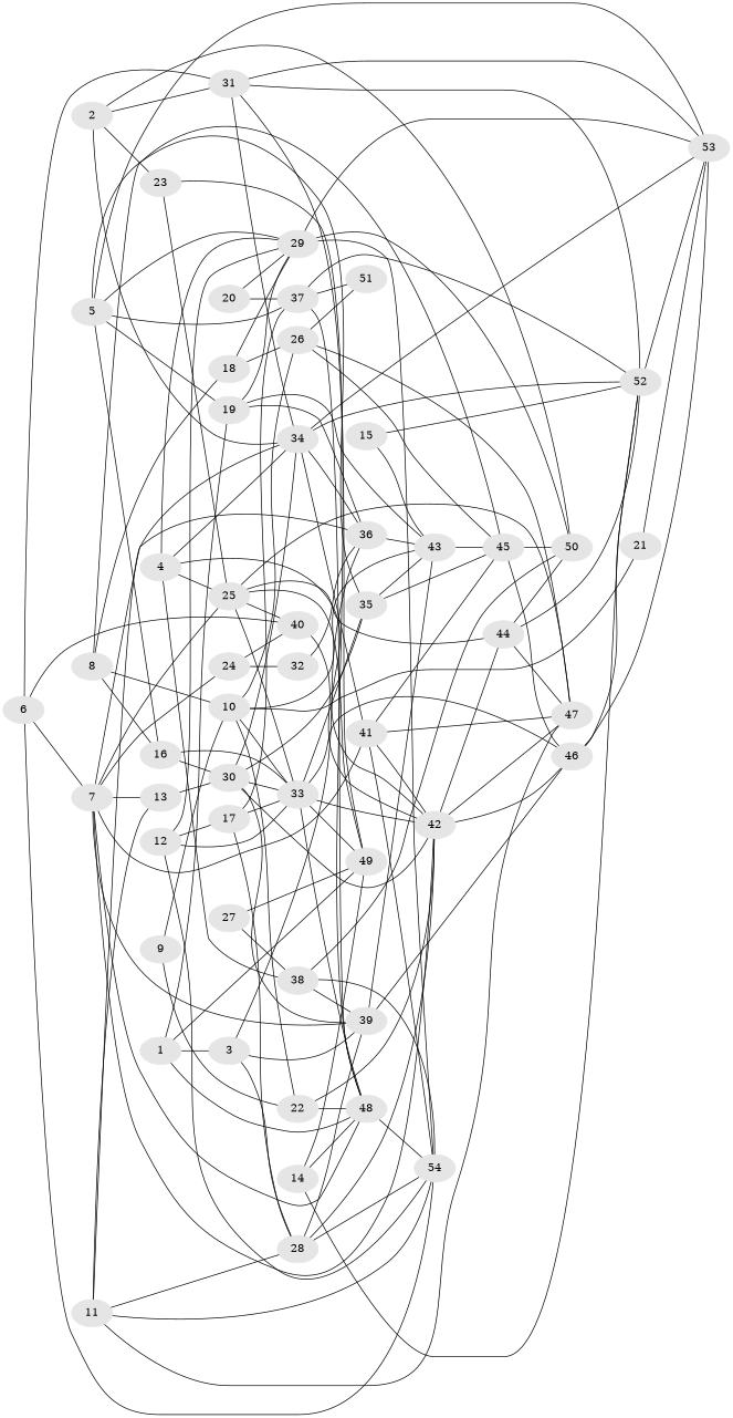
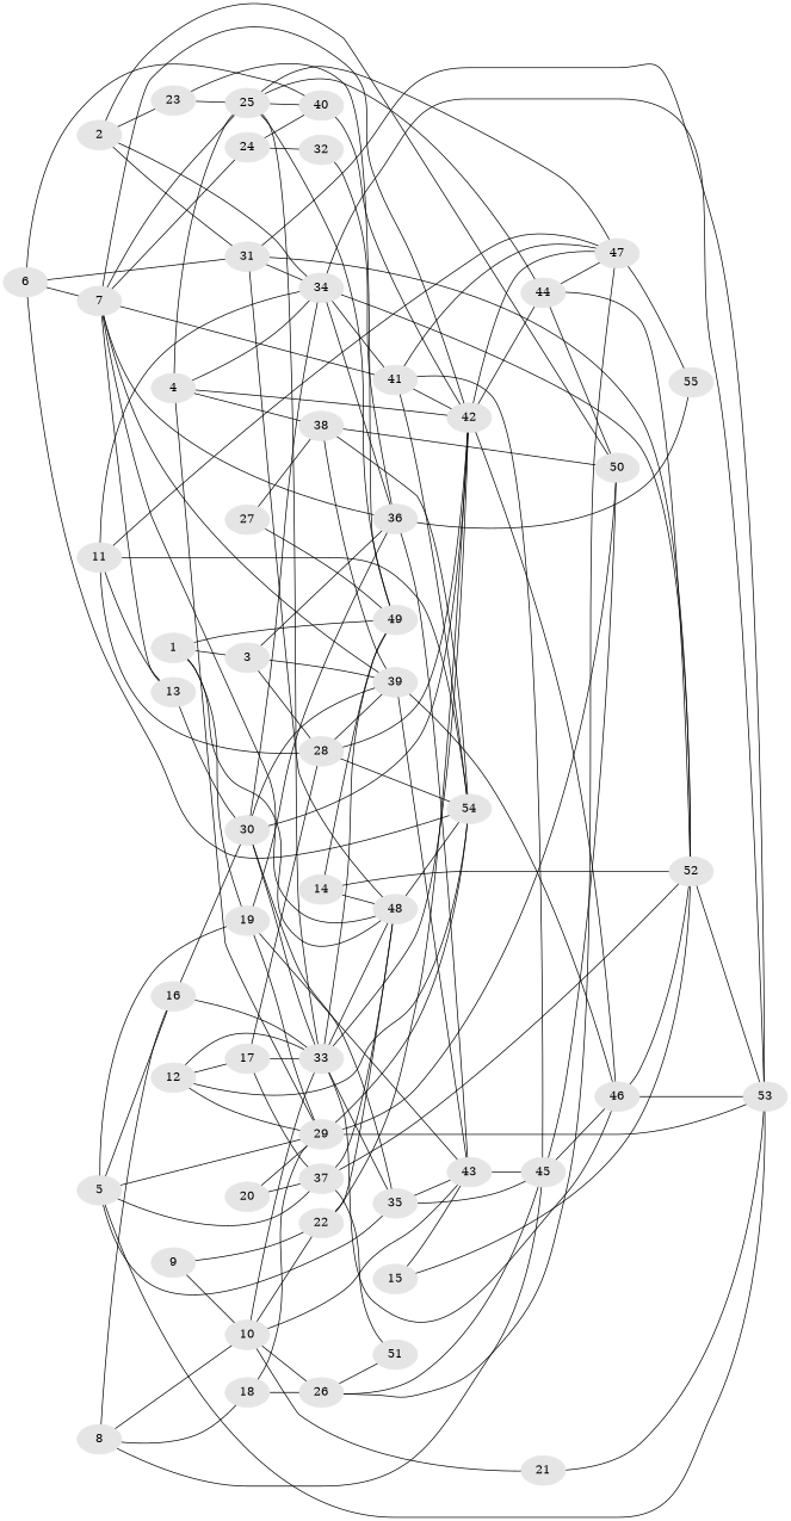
  graph {
    rankdir=LR
    node [color=gray90 style=filled]
    edge [weight=1.0]
    1
    3
    19
    48
    49
    28
    36
    39
    29
    43
    54
    2
    23
    31
    34
    50
    6
    7
    40
    25
    53
    52
    41
    42
+   55
    46
    4
    38
    33
    47
    44
    5
    16
    35
    37
    30
    45
    51
    13
    24
    32
    8
    10
    18
    22
    21
    26
    9
    11
    12
    17
    14
    15
    20
    27
    1 -- 3
    1 -- 19
    1 -- 48
    1 -- 49
    3 -- 28
    3 -- 36
    3 -- 39
    19 -- 36
    19 -- 29
    19 -- 43 [weight=2.0]
    48 -- 54
    28 -- 39
    28 -- 54
    28 -- 42
    36 -- 43
+   36 -- 55
    39 -- 43
    39 -- 46
    29 -- 54
    29 -- 50
    29 -- 53
    43 -- 45
    2 -- 23
    2 -- 31
    2 -- 34
    2 -- 50
    23 -- 49
    23 -- 25
    31 -- 48 [weight=2.0]
    31 -- 34
    31 -- 53
    31 -- 52
    34 -- 36
    34 -- 53
    34 -- 52 [weight=2.0]
    34 -- 41 [weight=2.0]
    6 -- 54
    6 -- 31
    6 -- 7
    6 -- 40
    7 -- 48
    7 -- 36
    7 -- 39
    7 -- 25
    7 -- 41
    7 -- 42
    7 -- 13
    7 -- 24
    40 -- 42
    25 -- 49
    25 -- 40
    25 -- 33
    25 -- 47
    25 -- 44
    52 -- 53
    41 -- 54 [weight=2.0]
    41 -- 42
    41 -- 47 [weight=2.0]
    41 -- 45
    42 -- 46
    42 -- 47
    42 -- 44
    46 -- 53
    46 -- 52
    4 -- 29
    4 -- 34
    4 -- 25
    4 -- 42
    4 -- 38
    38 -- 39
    38 -- 54
    38 -- 50
    33 -- 48
    33 -- 49 [weight=2.0]
    33 -- 42
    33 -- 46
    33 -- 35
+   47 -- 55
    44 -- 50
    44 -- 52
    44 -- 47
    5 -- 19
    5 -- 29
    5 -- 53
    5 -- 16
    5 -- 35
    5 -- 37
    16 -- 33
    16 -- 30
    35 -- 43
    35 -- 45
    37 -- 48
    37 -- 52
    37 -- 51
    30 -- 39 [weight=2.0]
    30 -- 34
    30 -- 42
    30 -- 33
    30 -- 35
    45 -- 50 [weight=2.0]
    45 -- 46
    13 -- 30
    24 -- 40
    24 -- 32
    32 -- 36
    8 -- 16
    8 -- 45
    8 -- 10
    8 -- 18
    10 -- 43
    10 -- 33
    10 -- 22
    10 -- 21
    10 -- 26
    18 -- 29
    18 -- 26
    22 -- 48
    22 -- 42 [weight=2.0]
    21 -- 53
    26 -- 47
    26 -- 45 [weight=2.0]
    26 -- 51
    9 -- 10
    9 -- 22
    11 -- 28
    11 -- 54
    11 -- 34
    11 -- 47
    11 -- 13
    12 -- 29
    12 -- 54
    12 -- 33
    12 -- 17
    17 -- 28
    17 -- 33
    17 -- 37
    14 -- 48
    14 -- 49
    14 -- 52
    15 -- 43
    15 -- 52
    20 -- 29
    20 -- 37
    27 -- 49
    27 -- 38
  }
